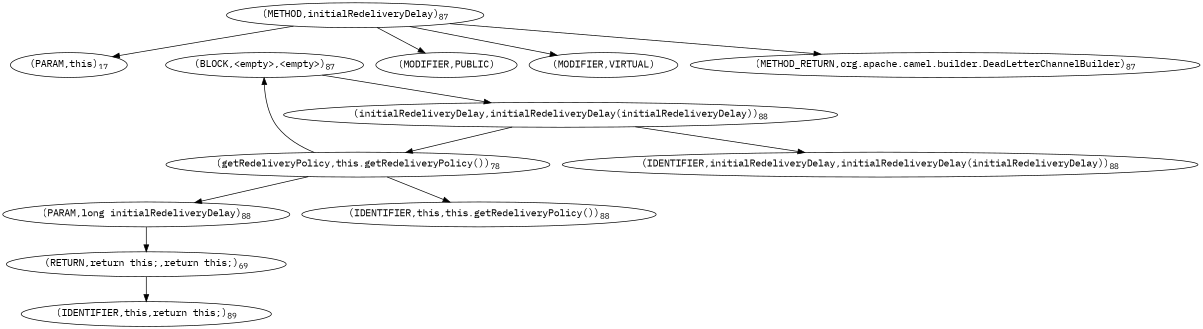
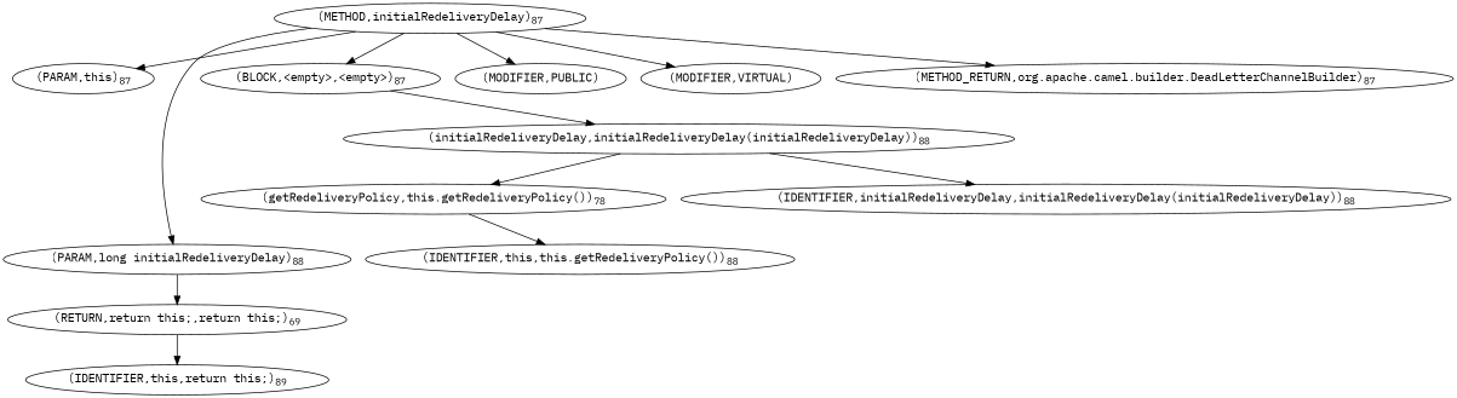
  digraph {
    fontname="IBM Plex Mono"
    node [fontname="IBM Plex Mono"]
    edge [fontname="IBM Plex Mono"]
    n1 [label=<(METHOD,initialRedeliveryDelay)<SUB>87</SUB>>]
-   n2 [label=<(PARAM,this)<SUB>17</SUB>>]
+   n2 [label=<(PARAM,this)<SUB>87</SUB>>]
    n3 [label=<(PARAM,long initialRedeliveryDelay)<SUB>88</SUB>>]
    n4 [label=<(BLOCK,&lt;empty&gt;,&lt;empty&gt;)<SUB>87</SUB>>]
    n5 [label=<(MODIFIER,PUBLIC)>]
    n6 [label=<(MODIFIER,VIRTUAL)>]
    n7 [label=<(METHOD_RETURN,org.apache.camel.builder.DeadLetterChannelBuilder)<SUB>87</SUB>>]
    n8 [label=<(RETURN,return this;,return this;)<SUB>69</SUB>>]
    n9 [label=<(initialRedeliveryDelay,initialRedeliveryDelay(initialRedeliveryDelay))<SUB>88</SUB>>]
    n10 [label=<(getRedeliveryPolicy,this.getRedeliveryPolicy())<SUB>78</SUB>>]
    n11 [label=<(IDENTIFIER,initialRedeliveryDelay,initialRedeliveryDelay(initialRedeliveryDelay))<SUB>88</SUB>>]
    n12 [label=<(IDENTIFIER,this,return this;)<SUB>89</SUB>>]
    n13 [label=<(IDENTIFIER,this,this.getRedeliveryPolicy())<SUB>88</SUB>>]
    n1 -> n2
-   n10 -> n3
-   n10 -> n4
+   n1 -> n3
+   n1 -> n4
    n1 -> n5
    n1 -> n6
    n1 -> n7
    n3 -> n8
    n4 -> n9
    n8 -> n12
    n9 -> n10
    n9 -> n11
    n10 -> n13
  }
